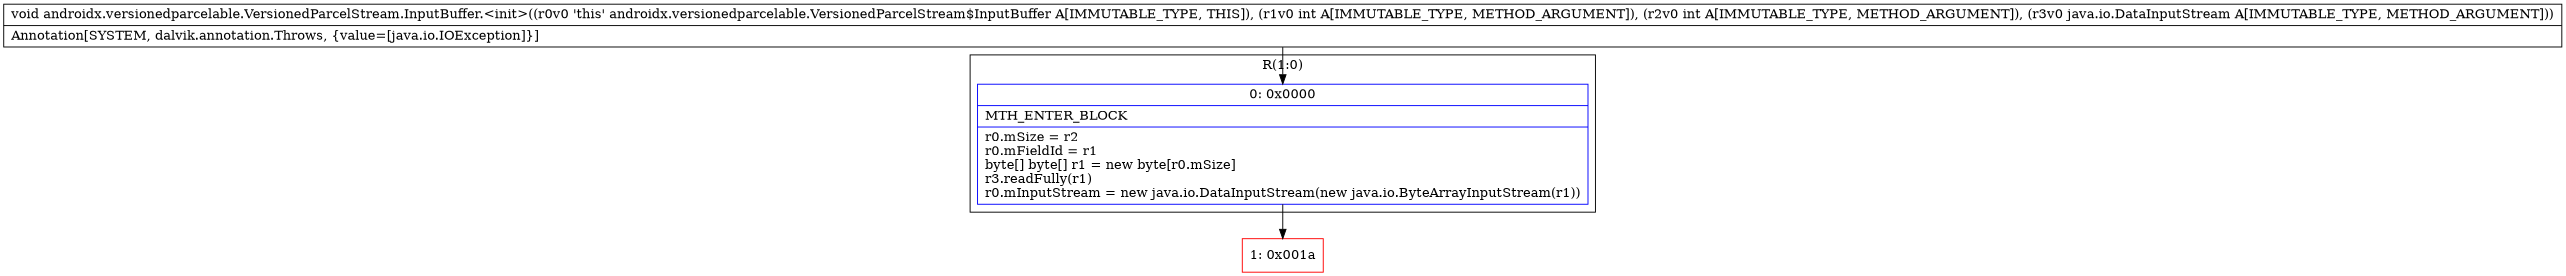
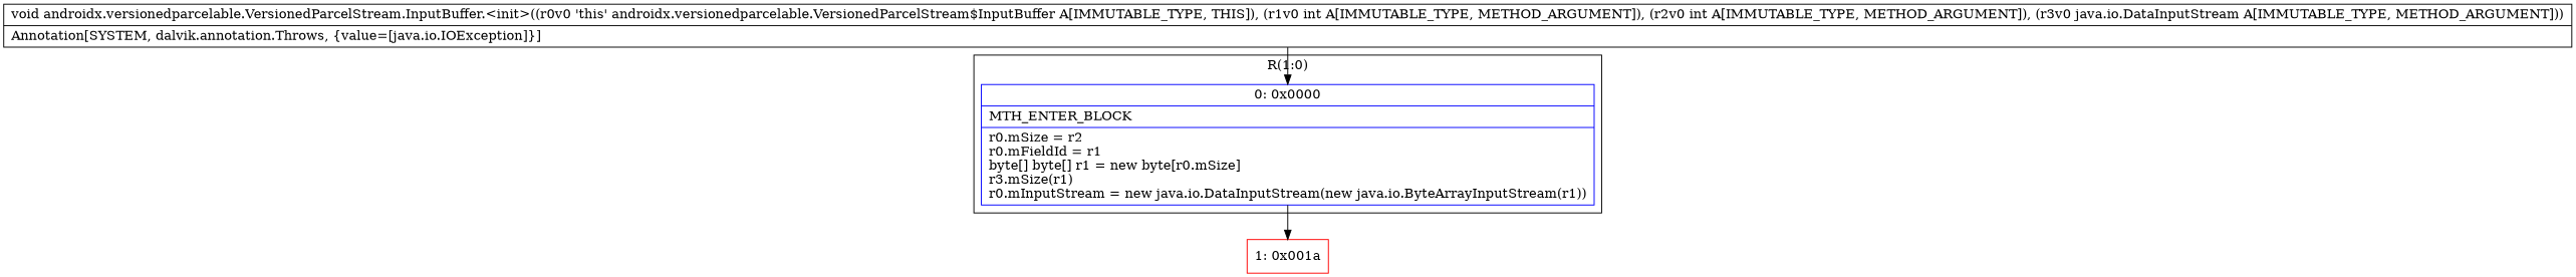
  digraph {
    node [shape=record]
-   n1 [color=blue label="{0\:\ 0x0000|MTH_ENTER_BLOCK\l|r0.mSize = r2\lr0.mFieldId = r1\lbyte[] byte[] r1 = new byte[r0.mSize]\lr3.readFully(r1)\lr0.mInputStream = new java.io.DataInputStream(new java.io.ByteArrayInputStream(r1))\l}"]
+   n1 [color=blue label="{0\:\ 0x0000|MTH_ENTER_BLOCK\l|r0.mSize = r2\lr0.mFieldId = r1\lbyte[] byte[] r1 = new byte[r0.mSize]\lr3.mSize(r1)\lr0.mInputStream = new java.io.DataInputStream(new java.io.ByteArrayInputStream(r1))\l}"]
    n2 [color=red label="{1\:\ 0x001a}"]
    n3 [label="{void androidx.versionedparcelable.VersionedParcelStream.InputBuffer.\<init\>((r0v0 'this' androidx.versionedparcelable.VersionedParcelStream$InputBuffer A[IMMUTABLE_TYPE, THIS]), (r1v0 int A[IMMUTABLE_TYPE, METHOD_ARGUMENT]), (r2v0 int A[IMMUTABLE_TYPE, METHOD_ARGUMENT]), (r3v0 java.io.DataInputStream A[IMMUTABLE_TYPE, METHOD_ARGUMENT]))  | Annotation[SYSTEM, dalvik.annotation.Throws, \{value=[java.io.IOException]\}]\l}"]
    subgraph cluster_1 {
      label="R(1:0)"
      n1
    }
    n1 -> n2
    n3 -> n1
  }
